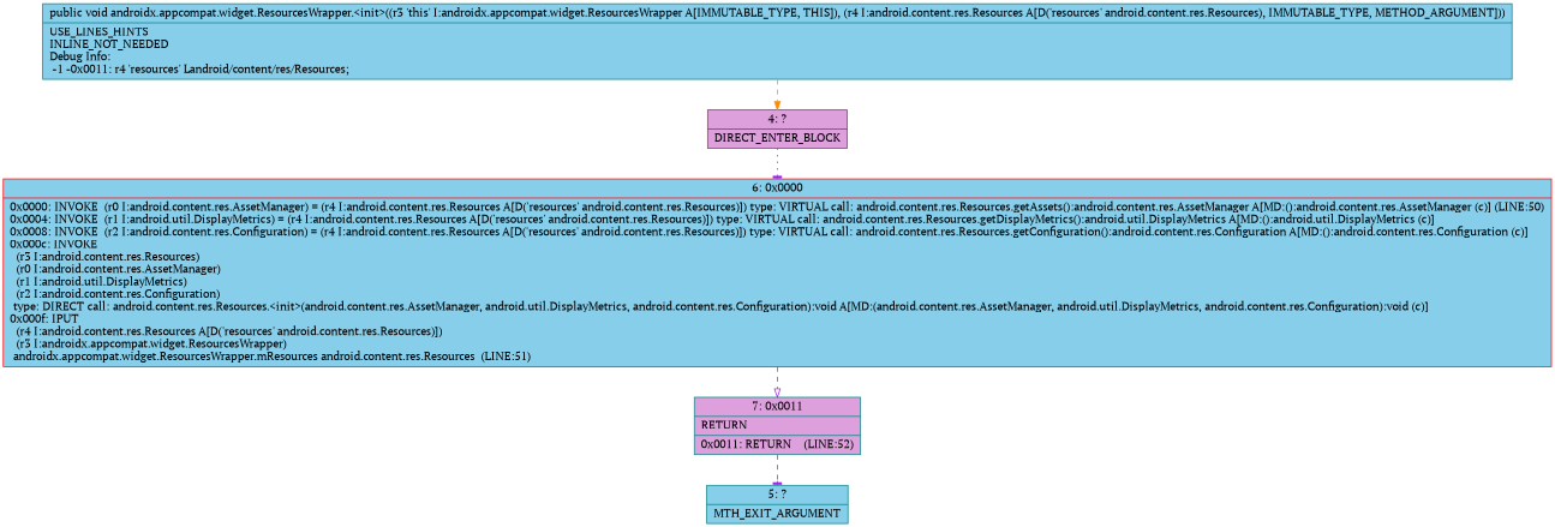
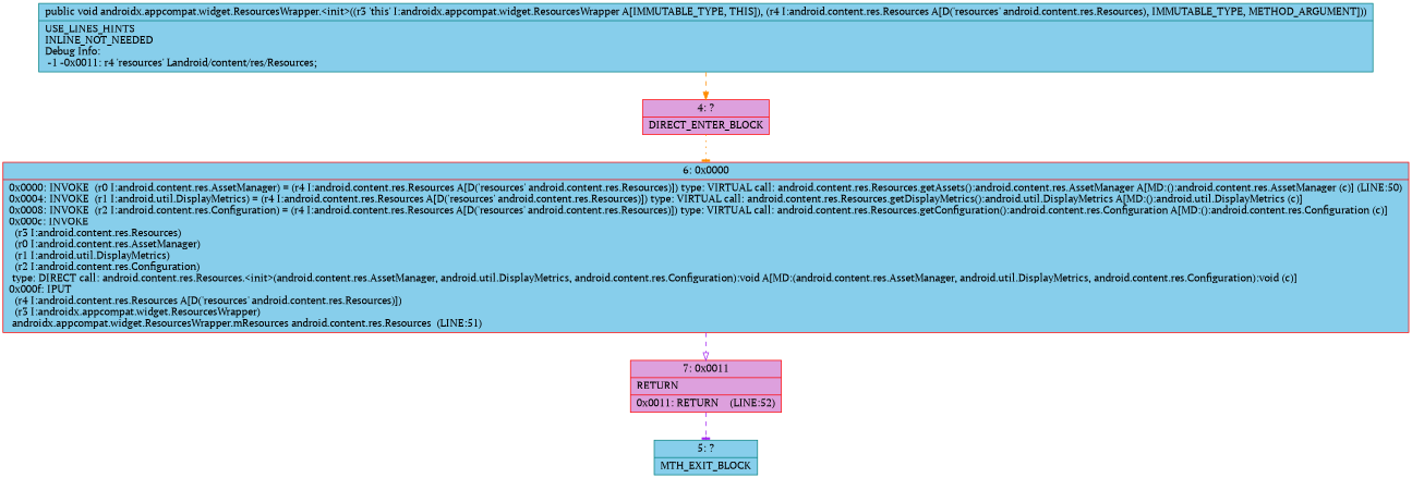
  digraph {
    fontname="PT Serif"
    node [color=teal fillcolor=skyblue fontname="PT Serif" shape=record style=filled]
    edge [arrowhead=tee color=darkorange fontname="PT Serif" style=dashed]
    n1 [color=red fillcolor=plum label="{4\:\ ?|DIRECT_ENTER_BLOCK\l}"]
    n2 [color=red label="{6\:\ 0x0000|0x0000: INVOKE  (r0 I:android.content.res.AssetManager) = (r4 I:android.content.res.Resources A[D('resources' android.content.res.Resources)]) type: VIRTUAL call: android.content.res.Resources.getAssets():android.content.res.AssetManager A[MD:():android.content.res.AssetManager (c)] (LINE:50)\l0x0004: INVOKE  (r1 I:android.util.DisplayMetrics) = (r4 I:android.content.res.Resources A[D('resources' android.content.res.Resources)]) type: VIRTUAL call: android.content.res.Resources.getDisplayMetrics():android.util.DisplayMetrics A[MD:():android.util.DisplayMetrics (c)]\l0x0008: INVOKE  (r2 I:android.content.res.Configuration) = (r4 I:android.content.res.Resources A[D('resources' android.content.res.Resources)]) type: VIRTUAL call: android.content.res.Resources.getConfiguration():android.content.res.Configuration A[MD:():android.content.res.Configuration (c)]\l0x000c: INVOKE  \l  (r3 I:android.content.res.Resources)\l  (r0 I:android.content.res.AssetManager)\l  (r1 I:android.util.DisplayMetrics)\l  (r2 I:android.content.res.Configuration)\l type: DIRECT call: android.content.res.Resources.\<init\>(android.content.res.AssetManager, android.util.DisplayMetrics, android.content.res.Configuration):void A[MD:(android.content.res.AssetManager, android.util.DisplayMetrics, android.content.res.Configuration):void (c)]\l0x000f: IPUT  \l  (r4 I:android.content.res.Resources A[D('resources' android.content.res.Resources)])\l  (r3 I:androidx.appcompat.widget.ResourcesWrapper)\l androidx.appcompat.widget.ResourcesWrapper.mResources android.content.res.Resources  (LINE:51)\l}"]
-   n3 [fillcolor=plum label="{7\:\ 0x0011|RETURN\l|0x0011: RETURN    (LINE:52)\l}"]
-   n4 [label="{5\:\ ?|MTH_EXIT_ARGUMENT\l}"]
+   n3 [color=red fillcolor=plum label="{7\:\ 0x0011|RETURN\l|0x0011: RETURN    (LINE:52)\l}"]
+   n4 [label="{5\:\ ?|MTH_EXIT_BLOCK\l}"]
    n5 [label="{public void androidx.appcompat.widget.ResourcesWrapper.\<init\>((r3 'this' I:androidx.appcompat.widget.ResourcesWrapper A[IMMUTABLE_TYPE, THIS]), (r4 I:android.content.res.Resources A[D('resources' android.content.res.Resources), IMMUTABLE_TYPE, METHOD_ARGUMENT]))  | USE_LINES_HINTS\lINLINE_NOT_NEEDED\lDebug Info:\l  \-1 \-0x0011: r4 'resources' Landroid\/content\/res\/Resources;\l}"]
-   n1 -> n2 [color=purple style=dotted]
+   n1 -> n2 [style=dotted]
    n2 -> n3 [arrowhead=onormal color=purple]
    n3 -> n4 [color=purple]
    n5 -> n1 [arrowhead=normal]
  }
